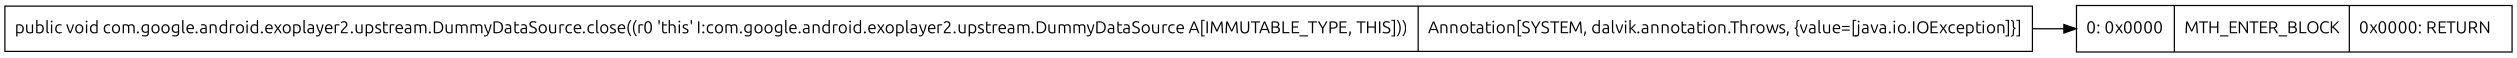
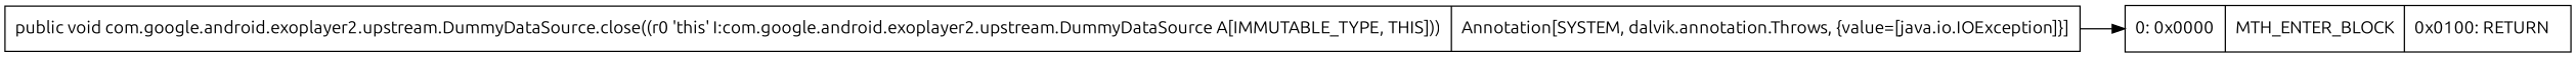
  digraph {
    rankdir=LR
    fontname=Ubuntu
    node [shape=record fontname=Ubuntu]
-   n1 [label="{0\:\ 0x0000|MTH_ENTER_BLOCK\l|0x0000: RETURN   \l}"]
+   n1 [label="{0\:\ 0x0000|MTH_ENTER_BLOCK\l|0x0100: RETURN   \l}"]
    n2 [label="{public void com.google.android.exoplayer2.upstream.DummyDataSource.close((r0 'this' I:com.google.android.exoplayer2.upstream.DummyDataSource A[IMMUTABLE_TYPE, THIS]))  | Annotation[SYSTEM, dalvik.annotation.Throws, \{value=[java.io.IOException]\}]\l}"]
    n2 -> n1 [fontname=Ubuntu]
  }
